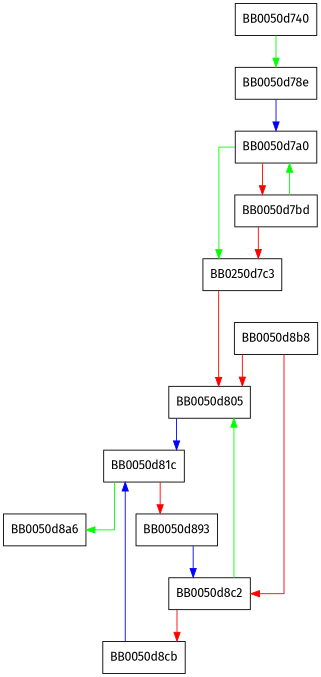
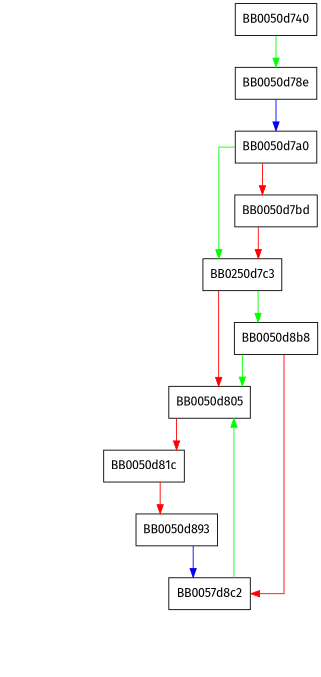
  digraph {
    fontname="Fira Sans"
    splines=ortho
    node [fontname="Fira Sans" shape=box]
    edge [color=green fontname="Fira Sans"]
    BB0050d740
    BB0050d78e
    BB0050d7a0
    n4 [label=BB0250d7c3]
    BB0050d8b8
    BB0050d805
    BB0050d7bd
-   BB0050d8c2
+   BB0050d8c2 [label=BB0057d8c2]
    BB0050d81c
-   BB0050d8cb
-   BB0050d8a6
    BB0050d893
    BB0050d740 -> BB0050d78e
    BB0050d78e -> BB0050d7a0 [color=blue]
    BB0050d7a0 -> n4
    BB0050d7a0 -> BB0050d7bd [color=red]
+   n4 -> BB0050d8b8
    n4 -> BB0050d805 [color=red]
-   BB0050d8b8 -> BB0050d805 [color=red]
+   BB0050d8b8 -> BB0050d805
    BB0050d8b8 -> BB0050d8c2 [color=red]
-   BB0050d805 -> BB0050d81c [color=blue]
-   BB0050d7bd -> BB0050d7a0
+   BB0050d805 -> BB0050d81c [color=red]
    BB0050d7bd -> n4 [color=red]
    BB0050d8c2 -> BB0050d805
-   BB0050d8c2 -> BB0050d8cb [color=red]
-   BB0050d81c -> BB0050d8a6
    BB0050d81c -> BB0050d893 [color=red]
-   BB0050d8cb -> BB0050d81c [color=blue]
    BB0050d893 -> BB0050d8c2 [color=blue]
  }
